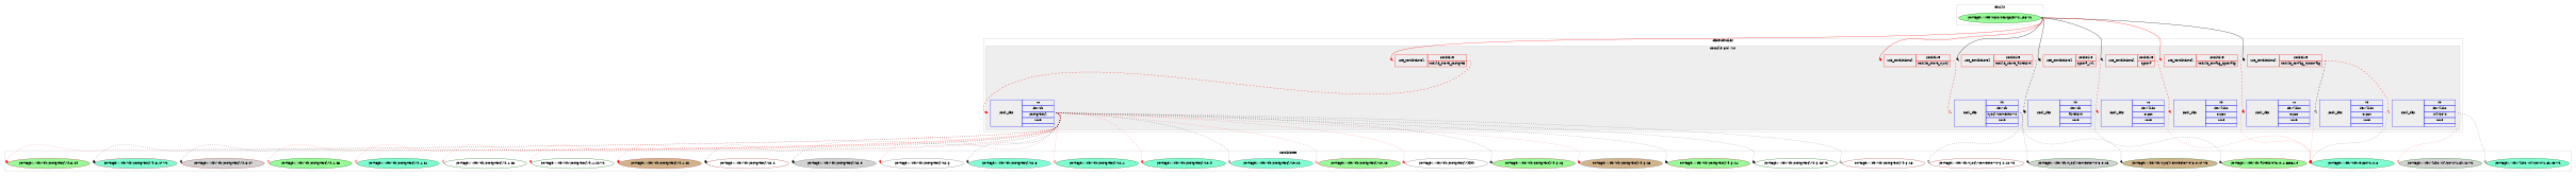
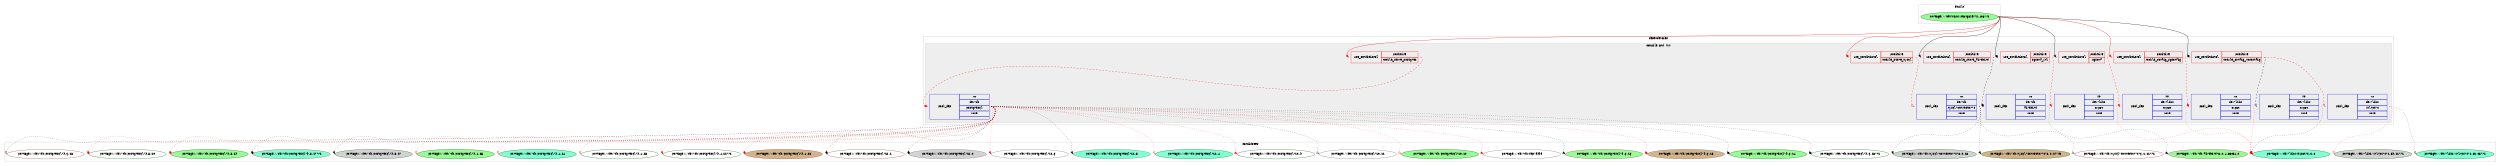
  digraph {
    compound=true
    concentrate=true
    fontname="DejaVu Sans Mono"
    fontsize=10
    newrank=true
    rankdir=TB
    ranksep=1.5
    node [color=darkgreen fontname="DejaVu Sans Mono" fontsize=10 style=filled]
    edge [arrowhead=normal color=red fontname="DejaVu Sans Mono" headport=w style=dotted tailport=e weight=100]
    n1 [fillcolor=palegreen label="portage://net-misc/stargazer-2.408-r1" width=4]
    n2 [color=blue label=<<TABLE BORDER="0" CELLBORDER="1" CELLSPACING="0" CELLPADDING="4" WIDTH="220"><TR><TD ROWSPAN="6" CELLPADDING="30">pack_dep</TD></TR><TR><TD WIDTH="110">no</TD></TR><TR><TD>dev-libs</TD></TR><TR><TD>expat</TD></TR><TR><TD>none</TD></TR><TR><TD></TD></TR></TABLE>> shape=none style=""]
    n3 [color=blue label=<<TABLE BORDER="0" CELLBORDER="1" CELLSPACING="0" CELLPADDING="4" WIDTH="220"><TR><TD ROWSPAN="6" CELLPADDING="30">pack_dep</TD></TR><TR><TD WIDTH="110">no</TD></TR><TR><TD>dev-libs</TD></TR><TR><TD>xmlrpc-c</TD></TR><TR><TD>none</TD></TR><TR><TD></TD></TR></TABLE>> shape=none style=""]
    n4 [color=red label=<<TABLE BORDER="0" CELLBORDER="1" CELLSPACING="0" CELLPADDING="4"><TR><TD ROWSPAN="3" CELLPADDING="10">use_conditional</TD></TR><TR><TD>positive</TD></TR><TR><TD>module_config_rpcconfig</TD></TR></TABLE>> shape=none style=""]
    n5 [color=blue label=<<TABLE BORDER="0" CELLBORDER="1" CELLSPACING="0" CELLPADDING="4" WIDTH="220"><TR><TD ROWSPAN="6" CELLPADDING="30">pack_dep</TD></TR><TR><TD WIDTH="110">no</TD></TR><TR><TD>dev-libs</TD></TR><TR><TD>expat</TD></TR><TR><TD>none</TD></TR><TR><TD></TD></TR></TABLE>> shape=none style=""]
    n6 [color=red label=<<TABLE BORDER="0" CELLBORDER="1" CELLSPACING="0" CELLPADDING="4"><TR><TD ROWSPAN="3" CELLPADDING="10">use_conditional</TD></TR><TR><TD>positive</TD></TR><TR><TD>module_config_sgconfig</TD></TR></TABLE>> shape=none style=""]
    n7 [color=blue label=<<TABLE BORDER="0" CELLBORDER="1" CELLSPACING="0" CELLPADDING="4" WIDTH="220"><TR><TD ROWSPAN="6" CELLPADDING="30">pack_dep</TD></TR><TR><TD WIDTH="110">no</TD></TR><TR><TD>dev-libs</TD></TR><TR><TD>expat</TD></TR><TR><TD>none</TD></TR><TR><TD></TD></TR></TABLE>> shape=none style=""]
    n8 [color=red label=<<TABLE BORDER="0" CELLBORDER="1" CELLSPACING="0" CELLPADDING="4"><TR><TD ROWSPAN="3" CELLPADDING="10">use_conditional</TD></TR><TR><TD>positive</TD></TR><TR><TD>sgconf</TD></TR></TABLE>> shape=none style=""]
    n9 [color=blue label=<<TABLE BORDER="0" CELLBORDER="1" CELLSPACING="0" CELLPADDING="4" WIDTH="220"><TR><TD ROWSPAN="6" CELLPADDING="30">pack_dep</TD></TR><TR><TD WIDTH="110">no</TD></TR><TR><TD>dev-db</TD></TR><TR><TD>firebird</TD></TR><TR><TD>none</TD></TR><TR><TD></TD></TR></TABLE>> shape=none style=""]
    n10 [color=red label=<<TABLE BORDER="0" CELLBORDER="1" CELLSPACING="0" CELLPADDING="4"><TR><TD ROWSPAN="3" CELLPADDING="10">use_conditional</TD></TR><TR><TD>positive</TD></TR><TR><TD>module_store_firebird</TD></TR></TABLE>> shape=none style=""]
    n11 [color=blue label=<<TABLE BORDER="0" CELLBORDER="1" CELLSPACING="0" CELLPADDING="4" WIDTH="220"><TR><TD ROWSPAN="6" CELLPADDING="30">pack_dep</TD></TR><TR><TD WIDTH="110">no</TD></TR><TR><TD>dev-db</TD></TR><TR><TD>mysql-connector-c</TD></TR><TR><TD>none</TD></TR><TR><TD></TD></TR></TABLE>> shape=none style=""]
    n12 [color=red label=<<TABLE BORDER="0" CELLBORDER="1" CELLSPACING="0" CELLPADDING="4"><TR><TD ROWSPAN="3" CELLPADDING="10">use_conditional</TD></TR><TR><TD>positive</TD></TR><TR><TD>module_store_mysql</TD></TR></TABLE>> shape=none style=""]
    n13 [color=blue label=<<TABLE BORDER="0" CELLBORDER="1" CELLSPACING="0" CELLPADDING="4" WIDTH="220"><TR><TD ROWSPAN="6" CELLPADDING="30">pack_dep</TD></TR><TR><TD WIDTH="110">no</TD></TR><TR><TD>dev-db</TD></TR><TR><TD>postgresql</TD></TR><TR><TD>none</TD></TR><TR><TD></TD></TR></TABLE>> shape=none style=""]
    n14 [color=red label=<<TABLE BORDER="0" CELLBORDER="1" CELLSPACING="0" CELLPADDING="4"><TR><TD ROWSPAN="3" CELLPADDING="10">use_conditional</TD></TR><TR><TD>positive</TD></TR><TR><TD>module_store_postgres</TD></TR></TABLE>> shape=none style=""]
    n15 [color=blue label=<<TABLE BORDER="0" CELLBORDER="1" CELLSPACING="0" CELLPADDING="4" WIDTH="220"><TR><TD ROWSPAN="6" CELLPADDING="30">pack_dep</TD></TR><TR><TD WIDTH="110">no</TD></TR><TR><TD>dev-libs</TD></TR><TR><TD>expat</TD></TR><TR><TD>none</TD></TR><TR><TD></TD></TR></TABLE>> shape=none style=""]
    n16 [color=red label=<<TABLE BORDER="0" CELLBORDER="1" CELLSPACING="0" CELLPADDING="4"><TR><TD ROWSPAN="3" CELLPADDING="10">use_conditional</TD></TR><TR><TD>positive</TD></TR><TR><TD>sgconf_xml</TD></TR></TABLE>> shape=none style=""]
-   n17 [fillcolor=aquamarine label="portage://dev-net/expat-2.2.8" width=4]
+   n17 [fillcolor=aquamarine label="portage://dev-libs/expat-2.2.8" width=4]
    n18 [fillcolor=aquamarine label="portage://dev-libs/xmlrpc-c-1.32.05-r1" width=4]
    n19 [fillcolor=lightgrey label="portage://dev-libs/xmlrpc-c-1.39.11-r1" width=4]
    n20 [color=brown fillcolor=palegreen label="portage://dev-db/firebird-3.0.4.33054.0" width=4]
    n21 [color=brown fillcolor=white label="portage://dev-db/mysql-connector-c-6.1.11-r2" width=4]
    n22 [fillcolor=tan label="portage://dev-db/mysql-connector-c-8.0.17-r3" width=4]
    n23 [fillcolor=lightgrey label="portage://dev-db/mysql-connector-c-8.0.18" width=4]
-   n24 [color=brown fillcolor=palegreen label="portage://dev-db/postgresql-10.10" width=4]
-   n25 [color=gray40 fillcolor=aquamarine label="portage://dev-db/postgresql-10.11" width=4]
-   n26 [fillcolor=aquamarine label="portage://dev-db/postgresql-10.9" width=4]
+   n24 [fillcolor=palegreen label="portage://dev-db/postgresql-10.10" width=4]
+   n25 [color=gray40 fillcolor=white label="portage://dev-db/postgresql-10.11" width=4]
+   n26 [fillcolor=white label="portage://dev-db/postgresql-10.9" width=4]
    n27 [fillcolor=aquamarine label="portage://dev-db/postgresql-11.4" width=4]
    n28 [color=gray40 fillcolor=aquamarine label="portage://dev-db/postgresql-11.5" width=4]
    n29 [color=gray40 fillcolor=white label="portage://dev-db/postgresql-11.6" width=4]
    n30 [color=gray40 fillcolor=lightgrey label="portage://dev-db/postgresql-12.0" width=4]
    n31 [color=brown fillcolor=white label="portage://dev-db/postgresql-12.1" width=4]
    n32 [color=brown fillcolor=tan label="portage://dev-db/postgresql-9.4.22" width=4]
    n33 [fillcolor=white label="portage://dev-db/postgresql-9.4.22-r1" width=4]
    n34 [fillcolor=white label="portage://dev-db/postgresql-9.4.23" width=4]
    n35 [fillcolor=aquamarine label="portage://dev-db/postgresql-9.4.24" width=4]
    n36 [fillcolor=palegreen label="portage://dev-db/postgresql-9.4.25" width=4]
-   n37 [color=brown fillcolor=lightgrey label="portage://dev-db/postgresql-9.5.17" width=4]
+   n37 [fillcolor=lightgrey label="portage://dev-db/postgresql-9.5.17" width=4]
    n38 [color=brown fillcolor=aquamarine label="portage://dev-db/postgresql-9.5.17-r1" width=4]
-   n39 [color=brown fillcolor=palegreen label="portage://dev-db/postgresql-9.5.19" width=4]
+   n39 [fillcolor=palegreen label="portage://dev-db/postgresql-9.5.19" width=4]
+   n40 [fillcolor=white label="portage://dev-db/postgresql-9.5.20" width=4]
    n41 [color=brown fillcolor=white label="portage://dev-db/postgresql-9.6.13" width=4]
    n42 [fillcolor=white label="portage://dev-db/postgresql-9.6.13-r1" width=4]
-   n43 [color=brown fillcolor=palegreen label="portage://dev-db/postgresql-9.6.14" width=4]
+   n43 [fillcolor=palegreen label="portage://dev-db/postgresql-9.6.14" width=4]
    n44 [color=gray40 fillcolor=tan label="portage://dev-db/postgresql-9.6.15" width=4]
    n45 [color=brown fillcolor=palegreen label="portage://dev-db/postgresql-9.6.16" width=4]
-   n46 [color=gray40 fillcolor=white label="portage://dev-db/postgresql-9999" width=4]
+   n46 [color=gray40 fillcolor=white label="portage://dev-db/dep-9999" width=4]
    subgraph cluster_1 {
      color=gray
      label=<<i>ebuild</i>>
      rank=same
      n1
    }
    subgraph cluster_2 {
      color=gray
      label=<<i>dependencies</i>>
      subgraph cluster_3 {
        color=gray
        fillcolor="#eeeeee"
        label=<<i>compile</i>>
        style=filled
      }
      subgraph cluster_4 {
        color=gray
        fillcolor="#eeeeee"
        label=<<i>compile and run</i>>
        style=filled
        subgraph sub_5 {
          color=gray
          fillcolor="#eeeeee"
          label=<<i>compile and run</i>>
          style=filled
          n4
          subgraph sub_6 {
            color=gray
            fillcolor="#eeeeee"
            label=<<i>compile and run</i>>
            style=filled
            n2
          }
          subgraph sub_7 {
            color=gray
            fillcolor="#eeeeee"
            label=<<i>compile and run</i>>
            style=filled
            n3
          }
        }
        subgraph sub_8 {
          color=gray
          fillcolor="#eeeeee"
          label=<<i>compile and run</i>>
          style=filled
          n6
          subgraph sub_9 {
            color=gray
            fillcolor="#eeeeee"
            label=<<i>compile and run</i>>
            style=filled
            n5
          }
        }
        subgraph sub_10 {
          color=gray
          fillcolor="#eeeeee"
          label=<<i>compile and run</i>>
          style=filled
          n8
          subgraph sub_11 {
            color=gray
            fillcolor="#eeeeee"
            label=<<i>compile and run</i>>
            style=filled
            n7
          }
        }
        subgraph sub_12 {
          color=gray
          fillcolor="#eeeeee"
          label=<<i>compile and run</i>>
          style=filled
          n10
          subgraph sub_13 {
            color=gray
            fillcolor="#eeeeee"
            label=<<i>compile and run</i>>
            style=filled
            n9
          }
        }
        subgraph sub_14 {
          color=gray
          fillcolor="#eeeeee"
          label=<<i>compile and run</i>>
          style=filled
          n12
          subgraph sub_15 {
            color=gray
            fillcolor="#eeeeee"
            label=<<i>compile and run</i>>
            style=filled
            n11
          }
        }
        subgraph sub_16 {
          color=gray
          fillcolor="#eeeeee"
          label=<<i>compile and run</i>>
          style=filled
          n14
          subgraph sub_17 {
            color=gray
            fillcolor="#eeeeee"
            label=<<i>compile and run</i>>
            style=filled
            n13
          }
        }
        subgraph sub_18 {
          color=gray
          fillcolor="#eeeeee"
          label=<<i>compile and run</i>>
          style=filled
          n16
          subgraph sub_19 {
            color=gray
            fillcolor="#eeeeee"
            label=<<i>compile and run</i>>
            style=filled
            n15
          }
        }
      }
      subgraph cluster_20 {
        color=gray
        fillcolor="#eeeeee"
        label=<<i>run</i>>
        style=filled
      }
    }
    subgraph cluster_21 {
      color=gray
      label=<<i>candidates</i>>
      rank=same
      subgraph sub_22 {
        color=black
        label=<<i>candidates</i>>
        nodesep=1
        rank=same
        n17
      }
      subgraph sub_23 {
        color=black
        label=<<i>candidates</i>>
        nodesep=1
        rank=same
        n18
        n19
      }
      subgraph sub_24 {
        color=black
        label=<<i>candidates</i>>
        nodesep=1
        rank=same
        n17
      }
      subgraph sub_25 {
        color=black
        label=<<i>candidates</i>>
        nodesep=1
        rank=same
        n20
      }
      subgraph sub_26 {
        color=black
        label=<<i>candidates</i>>
        nodesep=1
        rank=same
        n21
        n22
        n23
      }
      subgraph sub_27 {
        color=black
        label=<<i>candidates</i>>
        nodesep=1
        rank=same
        n24
        n25
        n26
        n27
        n28
        n29
        n30
        n31
        n32
        n33
        n34
        n35
        n36
        n37
        n38
        n39
+       n40
        n41
        n42
        n43
        n44
        n45
        n46
      }
      subgraph sub_28 {
        color=black
        label=<<i>candidates</i>>
        nodesep=1
        rank=same
        n17
      }
      subgraph sub_29 {
        color=black
        label=<<i>candidates</i>>
        nodesep=1
        rank=same
        n17
      }
    }
    n1 -> n4 [arrowhead=diamond color=black style=solid weight=20]
    n1 -> n6 [style=solid weight=20]
    n1 -> n8 [color=black style=solid weight=20]
    n1 -> n10 [color=black style=solid weight=20]
    n1 -> n12 [arrowhead=diamond style=solid weight=20]
    n1 -> n14 [style=solid weight=20]
    n1 -> n16 [arrowhead=diamond color=black style=solid weight=20]
    n2 -> n17 [arrowhead=onormal color=black]
    n3 -> n18 [arrowhead=onormal color=black]
    n3 -> n19 [arrowhead=onormal]
    n4 -> n2 [arrowhead=onormal color=black style=dashed weight=20]
    n4 -> n3 [arrowhead=onormal style=dashed weight=20]
    n5 -> n17
    n6 -> n5 [arrowhead=diamond style=dashed weight=20]
    n7 -> n17 [arrowhead=onormal]
    n8 -> n7 [style=dashed weight=20]
    n9 -> n20 [color=black]
    n10 -> n9 [arrowhead=diamond color=black style=dashed weight=20]
    n11 -> n21 [arrowhead=onormal color=black]
    n11 -> n22 [color=black]
    n11 -> n23 [color=black]
    n12 -> n11 [arrowhead=onormal style=dashed weight=20]
    n13 -> n24 [arrowhead=onormal]
    n13 -> n25 [arrowhead=onormal color=black]
    n13 -> n26
    n13 -> n27 [arrowhead=onormal]
    n13 -> n28 [color=black]
    n13 -> n29
    n13 -> n30 [arrowhead=diamond color=black]
    n13 -> n31 [arrowhead=diamond color=black]
    n13 -> n32 [arrowhead=diamond]
    n13 -> n33
    n13 -> n34 [arrowhead=onormal]
    n13 -> n35 [arrowhead=onormal]
    n13 -> n36 [arrowhead=onormal]
    n13 -> n37 [color=black]
    n13 -> n38 [arrowhead=diamond color=black]
    n13 -> n39 [arrowhead=diamond]
+   n13 -> n40 [arrowhead=diamond]
    n13 -> n41 [arrowhead=onormal color=black]
    n13 -> n42 [arrowhead=diamond color=black]
    n13 -> n43 [arrowhead=diamond color=black]
    n13 -> n44 [arrowhead=diamond]
    n13 -> n45 [color=black]
    n13 -> n46
    n14 -> n13 [arrowhead=diamond style=dashed weight=20]
    n15 -> n17
    n16 -> n15 [style=dashed weight=20]
  }
